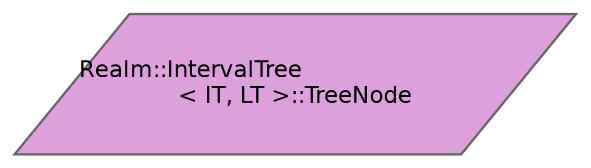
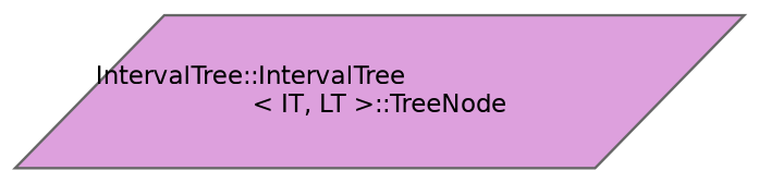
  digraph {
    rankdir=LR
-   n1 [color=grey40 fillcolor=plum fontname=Helvetica fontsize=10 height=0.2 label="Realm::IntervalTree\l\< IT, LT \>::TreeNode" shape=parallelogram style=filled width=0.4]
+   n1 [color=grey40 fillcolor=plum fontname=Helvetica fontsize=10 height=0.2 label="IntervalTree::IntervalTree\l\< IT, LT \>::TreeNode" shape=parallelogram style=filled width=0.4]
  }
